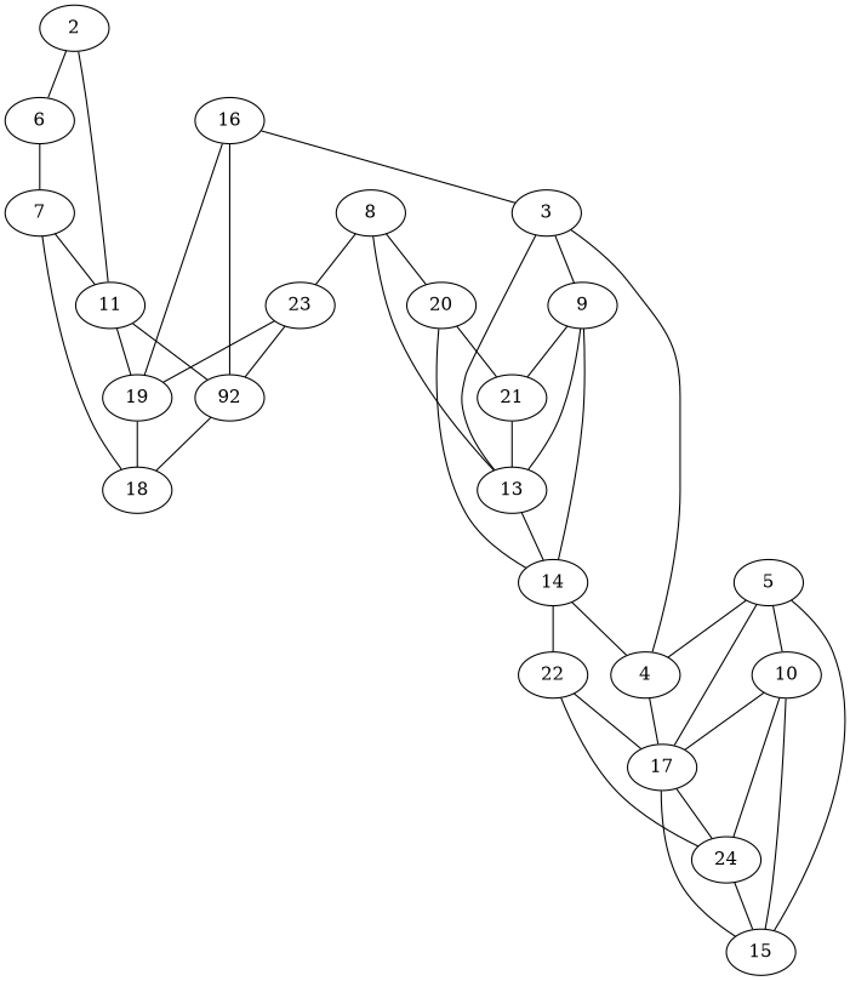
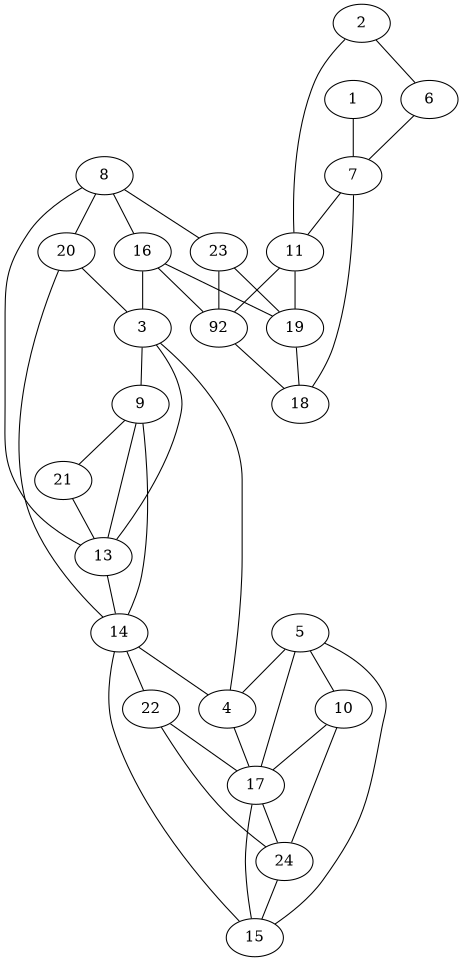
  graph {
    node [aaLength=2 sequence=DLNKLLELWPHIQEYQDLALKH type=1]
    edge [distance0=10.0 frequency=1 type0=2]
+   1 [aaLength=22 type=0]
    7 [aaLength=13 sequence=NGGKLLQVLLITG type=0]
    2 [aaLength=13 sequence=NGGKLLQVLLITG type=0]
    6 [aaLength=22 type=0]
    11 [aaLength=3 sequence=DAV]
    18 [sequence=AV]
    19 [aaLength=8 sequence=EYELKSIN]
    n8 [aaLength=8 label=92 sequence=EYELKSIN]
    3 [aaLength=10 sequence=NPVIIAKYRQ type=0]
    13 [aaLength=7 sequence=WIFAIYR]
    9 [aaLength=19 sequence=EPKDLEFYYDKWERKWYSD type=0]
    14 [aaLength=8 sequence=AIEAIYRL]
    21 [aaLength=8 sequence=AIEAIYRL]
    4 [aaLength=19 sequence=EPKDLEFYYDKWERKWYSD type=0]
    22 [aaLength=4 sequence=TKIY]
    24 [sequence=IP]
    15 [sequence=TK]
    17 [sequence=IP]
    5 [aaLength=8 sequence=VKYVMEHG type=0]
    10 [aaLength=8 sequence=VKYVMEHG type=0]
    8 [aaLength=10 sequence=NPVIIAKYRQ type=0]
    16 [sequence=GF]
    20 [aaLength=7 sequence=WIFAIYR]
    23 [sequence=GF]
+   1 -- 7 [distance0=33.43278 type0=3]
    7 -- 11 [distance0=32.48996]
    7 -- 18 [distance0=11.0 type0=4]
    2 -- 6 [distance0=33.46471 type0=3]
    2 -- 11 [type0=4]
    6 -- 7 [distance0=32.89839 distance1=8.0 frequency=2 type1=4]
    11 -- 19 [distance0=8.0 type0=3]
    11 -- n8 [distance0=8.0 distance1=5.0 frequency=2 type1=4]
    19 -- 18 [distance0=7.0]
    n8 -- 18 [distance0=7.0]
    3 -- 13 [distance0=2.0 type0=4]
    3 -- 9 [distance0=41.97547 type0=3]
    13 -- 14 [distance0=9.0 distance1=2.0 frequency=2 type1=4]
    9 -- 13 [distance0=24.07637 type0=3]
    9 -- 14 [distance0=18.83272 type0=1]
    9 -- 21 [distance0=18.83272]
    14 -- 4 [distance0=0.0 type0=5]
    14 -- 22 [distance0=0.0 type0=5]
    21 -- 13 [distance0=9.0]
    4 -- 3 [distance0=29.28262 type0=1]
    4 -- 17 [distance0=9.0 type0=4]
    22 -- 24 [type0=3]
    22 -- 17
    24 -- 15
    15 -- 17
    17 -- 24 [distance0=0.0 type0=1]
    5 -- 4 [distance0=33.90812]
    5 -- 15 [distance0=0.0 type0=5]
    5 -- 17 [distance0=40.12956 type0=3]
    5 -- 10 [distance0=26.84603 type0=1]
    10 -- 24 [distance0=13.67304]
-   10 -- 15 [distance0=15.71471 type0=3]
+   14 -- 15 [distance0=15.71471 type0=3]
    10 -- 17 [distance0=13.67304 type0=1]
    8 -- 13 [distance0=19.9692 type0=3]
+   8 -- 16 [distance0=17.85411 type0=1]
    8 -- 20 [distance0=2.0 type0=4]
    8 -- 23 [distance0=17.85411]
    16 -- 19 [distance0=13.0 type0=3]
    16 -- n8 [distance0=13.0]
    16 -- 3 [distance0=6.0 type0=4]
    20 -- 14 [distance0=9.0]
-   20 -- 21 [distance0=9.0 distance1=2.0 frequency=2 type0=3 type1=4]
+   20 -- 3 [distance0=9.0 distance1=2.0 frequency=2 type0=3 type1=4]
    23 -- 19 [distance0=13.0 type0=3]
    23 -- n8 [distance0=13.0]
  }
